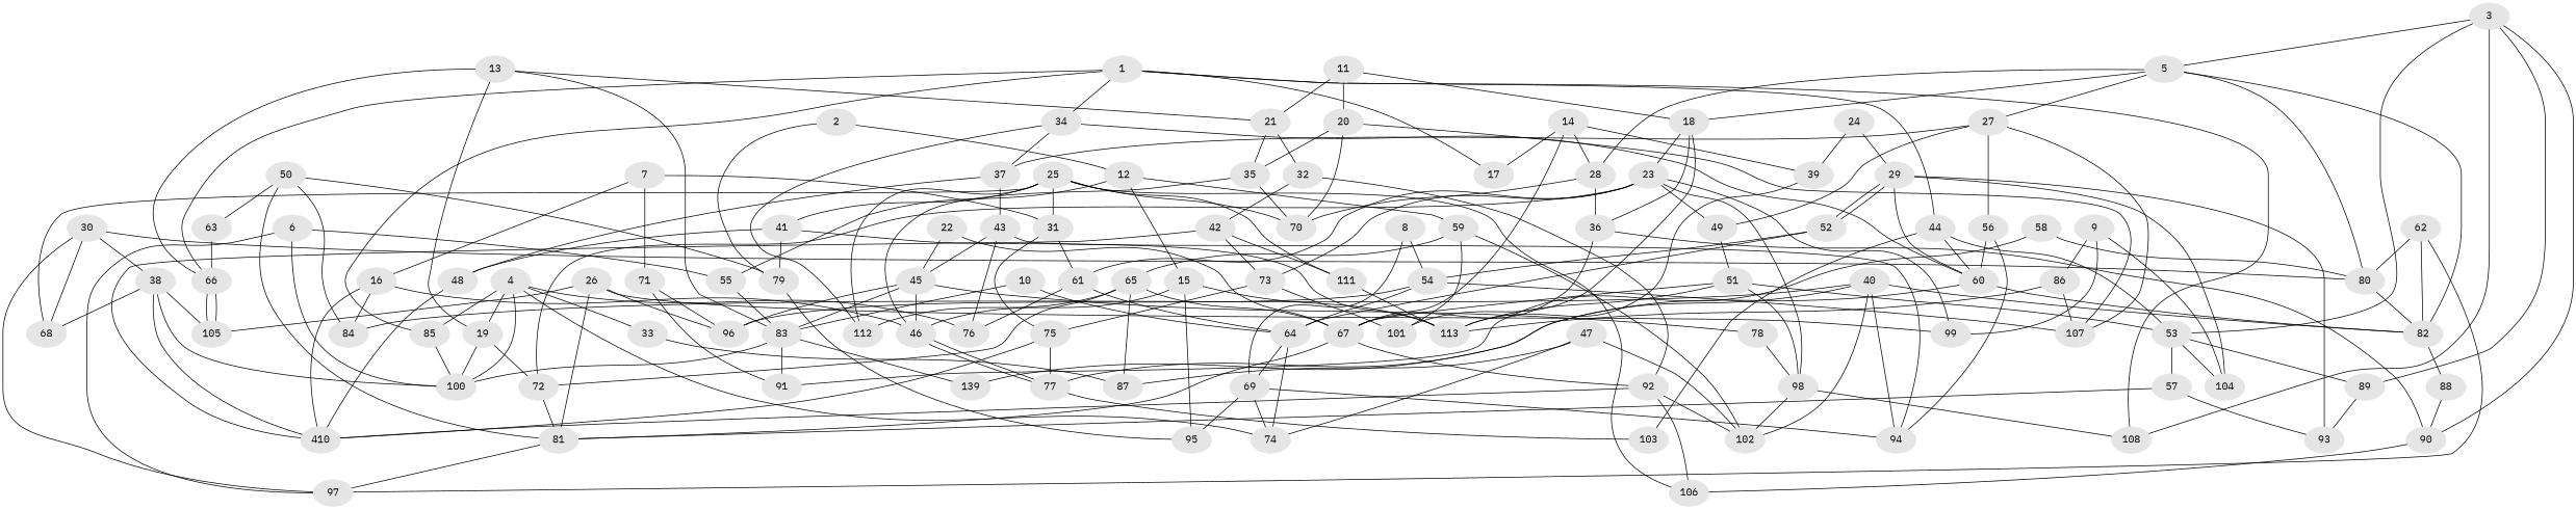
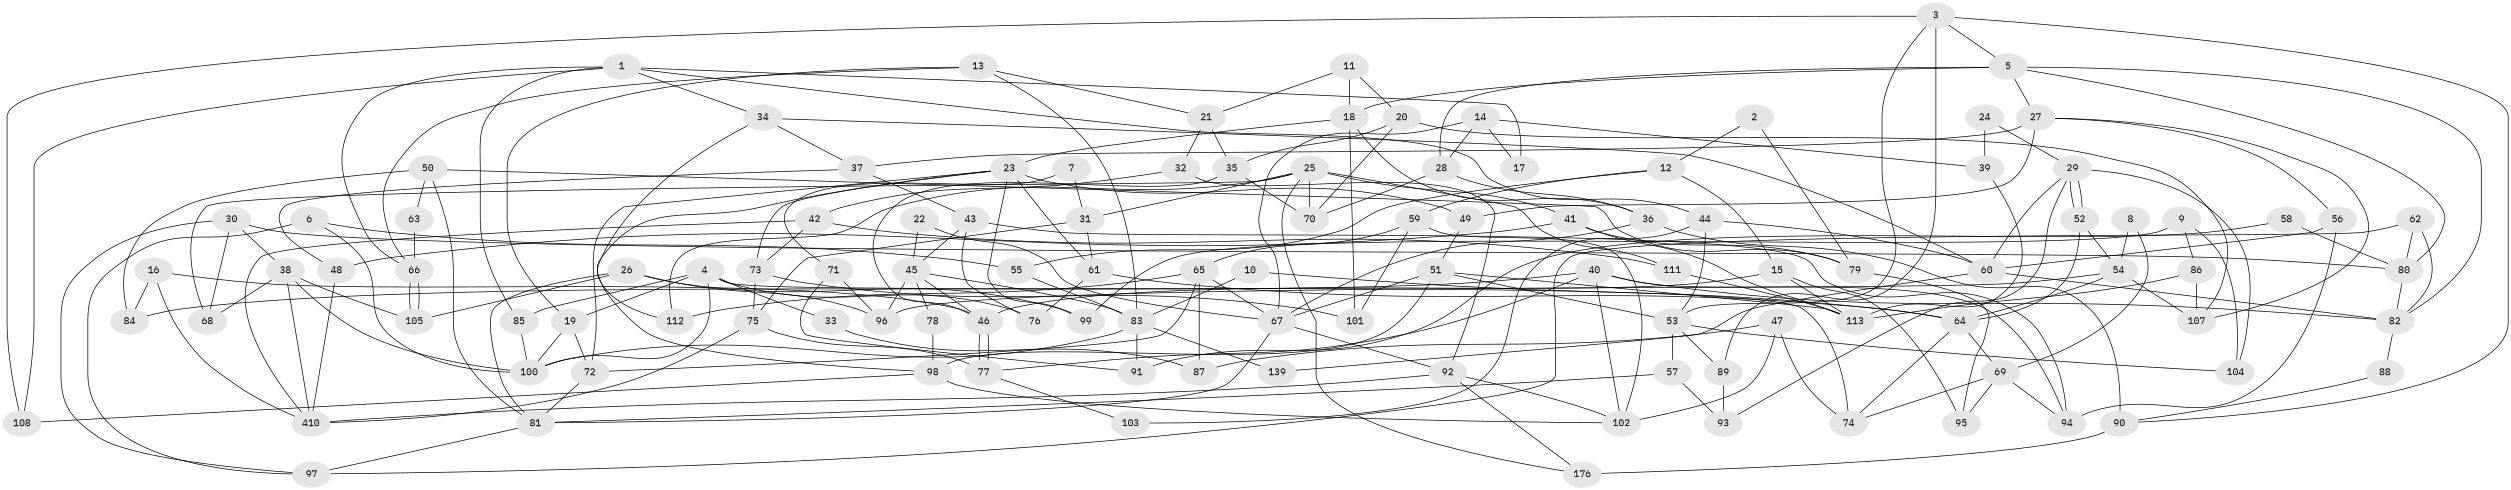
  graph {
    fontname="IBM Plex Mono"
    node [color=gray90 fontname="IBM Plex Mono" style=filled]
    edge [fontname="IBM Plex Mono"]
    1
    17
    34
    44
    66
    85
    108
    112
    37
    60
    53
    103
    105
    100
    2
    12
    79
    55
    15
    59
    95
    3
    5
    89
    90
    18
    27
    28
    80
    82
    104
    57
    93
-   106
+   106 [label=176]
    4
    19
    33
    74
    76
    72
    87
    23
    36
    101
    107
    49
    56
    70
    88
    6
    97
    83
    7
    16
    31
    71
    46
    84
    n59 [label=410]
    61
    75
    96
    91
    8
    54
    69
    64
    94
    9
    86
    99
    113
    10
    n74 [label=139]
    11
    20
    21
    35
    32
    102
    65
    13
    14
    39
    67
    81
    92
    77
    98
    73
    42
    22
    45
    78
    111
    51
    24
    29
    52
    25
    41
    68
    48
    26
    43
    30
    38
    40
    47
    50
    63
    58
    62
    1 -- 17
    1 -- 34
    1 -- 44
    1 -- 66
    1 -- 85
    1 -- 108
    34 -- 112
    34 -- 37
    34 -- 60
    44 -- 60
    44 -- 53
    44 -- 103
    66 -- 105
    66 -- 105
    85 -- 100
    37 -- 48
    37 -- 43
    60 -- 82
    60 -- n74
    53 -- 89
    53 -- 104
    53 -- 57
    2 -- 12
    2 -- 79
    12 -- 55
    12 -- 15
    12 -- 59
    79 -- 95
    55 -- 83
    15 -- 95
    15 -- 46
    15 -- 113
    59 -- 101
    59 -- 102
    59 -- 65
    3 -- 108
    3 -- 53
    3 -- 5
    3 -- 89
    3 -- 90
    5 -- 18
    5 -- 27
    5 -- 28
    5 -- 80
    5 -- 82
    89 -- 93
    90 -- 106
    18 -- 23
    18 -- 36
    18 -- 101
    27 -- 37
    27 -- 107
    27 -- 49
    27 -- 56
    28 -- 36
    28 -- 70
    80 -- 82
    82 -- 88
    57 -- 93
    57 -- 81
    4 -- 85
    4 -- 100
    4 -- 19
    4 -- 33
    4 -- 74
    4 -- 76
    19 -- 100
    19 -- 72
    33 -- 87
    72 -- 81
    23 -- 72
    23 -- 49
    23 -- 61
    23 -- 99
    23 -- 98
    23 -- 73
    36 -- 90
    36 -- 67
    49 -- 51
    56 -- 60
    56 -- 94
    88 -- 90
    6 -- 100
    6 -- 55
    6 -- 97
    83 -- 100
    83 -- 91
    83 -- n74
-   7 -- 16
    7 -- 31
    7 -- 71
    16 -- 46
    16 -- 84
    16 -- n59
    31 -- 61
    31 -- 75
    71 -- 96
    71 -- 91
    46 -- 77
    46 -- 77
    61 -- 76
    61 -- 64
    75 -- n59
    75 -- 77
    8 -- 54
    8 -- 69
    54 -- 107
    54 -- 96
    54 -- 64
    69 -- 95
    69 -- 74
    69 -- 94
    64 -- 74
    64 -- 69
    9 -- 104
    9 -- 86
    9 -- 99
    86 -- 107
    86 -- 113
    10 -- 83
    10 -- 64
    11 -- 18
    11 -- 20
    11 -- 21
    20 -- 107
    20 -- 70
    20 -- 35
    21 -- 35
    21 -- 32
    35 -- 70
    35 -- 46
    32 -- 92
    32 -- 42
    65 -- 112
    65 -- 72
    65 -- 87
    65 -- 67
    13 -- 66
    13 -- 19
    13 -- 83
    13 -- 21
    14 -- 17
    14 -- 28
    14 -- 39
    14 -- 67
    39 -- 113
    67 -- 81
    67 -- 92
    81 -- 97
    92 -- 106
    92 -- n59
    92 -- 102
    77 -- 103
    98 -- 108
    98 -- 102
    73 -- 101
    73 -- 75
    42 -- n59
    42 -- 73
    42 -- 111
    22 -- 67
    22 -- 45
    45 -- 83
    45 -- 46
    45 -- 96
    45 -- 78
    78 -- 98
    111 -- 113
    51 -- 53
    51 -- 113
    51 -- 67
    51 -- 98
    24 -- 39
    24 -- 29
    29 -- 60
    29 -- 104
    29 -- 93
    29 -- 52
    29 -- 52
    52 -- 54
    52 -- 64
    25 -- 112
    25 -- 106
    25 -- 70
    25 -- 31
    25 -- 111
    25 -- 41
    25 -- 68
    41 -- 79
    41 -- 113
    41 -- 48
    48 -- n59
    26 -- 105
    26 -- 96
    26 -- 99
    26 -- 81
    43 -- 76
    43 -- 94
    43 -- 45
    30 -- 80
    30 -- 97
    30 -- 68
    30 -- 38
    38 -- 105
    38 -- 100
    38 -- n59
    38 -- 68
    40 -- 82
    40 -- 84
    40 -- 94
    40 -- 102
    40 -- 77
    47 -- 74
    47 -- 87
    47 -- 102
    50 -- 79
    50 -- 84
    50 -- 81
    50 -- 63
    63 -- 66
    58 -- 80
    58 -- 91
    62 -- 80
    62 -- 82
    62 -- 97
  }
